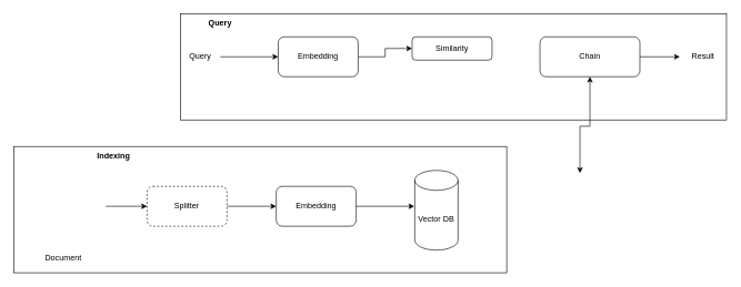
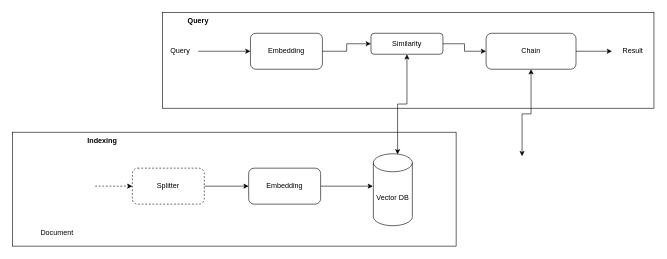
  <mxCell id="0" />
  <mxCell id="1" parent="0" />
  <mxCell id="2" value="Vector DB" style="shape=cylinder3;whiteSpace=wrap;html=1;boundedLbl=1;backgroundOutline=1;size=15;" vertex="1" parent="1"><mxGeometry x="622" y="256" width="65" height="120" as="geometry" /></mxCell>
- <mxCell id="3" style="edgeStyle=orthogonalEdgeStyle;rounded=0;orthogonalLoop=1;jettySize=auto;html=1;" edge="1" parent="1" source="4" target="6"><mxGeometry relative="1" as="geometry" /></mxCell>
+ <mxCell id="3" style="edgeStyle=orthogonalEdgeStyle;rounded=0;orthogonalLoop=1;jettySize=auto;html=1;dashed=1;" edge="1" parent="1" source="4" target="6"><mxGeometry relative="1" as="geometry" /></mxCell>
  <mxCell id="4" value="Document&lt;br&gt;" style="shape=image;html=1;verticalAlign=top;verticalLabelPosition=bottom;labelBackgroundColor=#ffffff;imageAspect=0;aspect=fixed;image=https://cdn2.iconfinder.com/data/icons/boxicons-solid-vol-2/24/bxs-file-pdf-128.png" vertex="1" parent="1"><mxGeometry x="30" y="246" width="128" height="128" as="geometry" /></mxCell>
  <mxCell id="5" style="edgeStyle=orthogonalEdgeStyle;rounded=0;orthogonalLoop=1;jettySize=auto;html=1;entryX=0;entryY=0.5;entryDx=0;entryDy=0;" edge="1" parent="1" source="6" target="8"><mxGeometry relative="1" as="geometry" /></mxCell>
  <mxCell id="6" value="Splitter" style="rounded=1;whiteSpace=wrap;html=1;dashed=1;" vertex="1" parent="1"><mxGeometry x="220" y="280" width="120" height="60" as="geometry" /></mxCell>
  <mxCell id="7" style="edgeStyle=orthogonalEdgeStyle;rounded=0;orthogonalLoop=1;jettySize=auto;html=1;entryX=-0.011;entryY=0.45;entryDx=0;entryDy=0;entryPerimeter=0;" edge="1" parent="1" source="8" target="2"><mxGeometry relative="1" as="geometry" /></mxCell>
  <mxCell id="8" value="Embedding" style="rounded=1;whiteSpace=wrap;html=1;" vertex="1" parent="1"><mxGeometry x="414" y="280" width="120" height="60" as="geometry" /></mxCell>
  <mxCell id="9" style="edgeStyle=orthogonalEdgeStyle;rounded=0;orthogonalLoop=1;jettySize=auto;html=1;entryX=0;entryY=0.5;entryDx=0;entryDy=0;" edge="1" parent="1" source="10" target="12"><mxGeometry relative="1" as="geometry" /></mxCell>
  <mxCell id="10" value="Query" style="text;html=1;strokeColor=none;fillColor=none;align=center;verticalAlign=middle;whiteSpace=wrap;rounded=0;" vertex="1" parent="1"><mxGeometry x="270" y="70" width="60" height="30" as="geometry" /></mxCell>
  <mxCell id="11" style="edgeStyle=orthogonalEdgeStyle;rounded=0;orthogonalLoop=1;jettySize=auto;html=1;" edge="1" parent="1" source="12" target="15"><mxGeometry relative="1" as="geometry" /></mxCell>
  <mxCell id="12" value="Embedding" style="rounded=1;whiteSpace=wrap;html=1;" vertex="1" parent="1"><mxGeometry x="417" y="55" width="120" height="60" as="geometry" /></mxCell>
+ <mxCell id="13" style="edgeStyle=orthogonalEdgeStyle;rounded=0;orthogonalLoop=1;jettySize=auto;html=1;entryX=0.622;entryY=0.008;entryDx=0;entryDy=0;entryPerimeter=0;startArrow=classic;startFill=1;" edge="1" parent="1" source="15" target="2"><mxGeometry relative="1" as="geometry" /></mxCell>
+ <mxCell id="14" style="edgeStyle=orthogonalEdgeStyle;rounded=0;orthogonalLoop=1;jettySize=auto;html=1;entryX=0;entryY=0.5;entryDx=0;entryDy=0;" edge="1" parent="1" source="15" target="18"><mxGeometry relative="1" as="geometry" /></mxCell>
  <mxCell id="15" value="Similarity" style="rounded=1;whiteSpace=wrap;html=1;" vertex="1" parent="1"><mxGeometry x="618" y="55" width="120" height="35" as="geometry" /></mxCell>
  <mxCell id="16" style="edgeStyle=orthogonalEdgeStyle;rounded=0;orthogonalLoop=1;jettySize=auto;html=1;entryX=0.573;entryY=-0.036;entryDx=0;entryDy=0;entryPerimeter=0;startArrow=classic;startFill=1;" edge="1" parent="1" source="18" target="19"><mxGeometry relative="1" as="geometry" /></mxCell>
  <mxCell id="17" style="edgeStyle=orthogonalEdgeStyle;rounded=0;orthogonalLoop=1;jettySize=auto;html=1;" edge="1" parent="1" source="18"><mxGeometry relative="1" as="geometry"><mxPoint x="1020" y="85" as="targetPoint" /></mxGeometry></mxCell>
  <mxCell id="18" value="Chain" style="rounded=1;whiteSpace=wrap;html=1;" vertex="1" parent="1"><mxGeometry x="810" y="55" width="150" height="60" as="geometry" /></mxCell>
  <mxCell id="19" value="" style="shape=image;verticalLabelPosition=bottom;labelBackgroundColor=default;verticalAlign=top;aspect=fixed;imageAspect=0;image=https://upload.wikimedia.org/wikipedia/commons/thumb/0/04/ChatGPT_logo.svg/1200px-ChatGPT_logo.svg.png;" vertex="1" parent="1"><mxGeometry x="807" y="264" width="110" height="110" as="geometry" /></mxCell>
  <mxCell id="20" value="Result" style="text;html=1;strokeColor=none;fillColor=none;align=center;verticalAlign=middle;whiteSpace=wrap;rounded=0;" vertex="1" parent="1"><mxGeometry x="1025" y="70" width="60" height="30" as="geometry" /></mxCell>
  <mxCell id="21" value="" style="rounded=0;whiteSpace=wrap;html=1;fillColor=none;" vertex="1" parent="1"><mxGeometry x="270" y="20" width="820" height="160" as="geometry" /></mxCell>
  <mxCell id="22" value="" style="rounded=0;whiteSpace=wrap;html=1;fillColor=none;" vertex="1" parent="1"><mxGeometry x="20" y="220" width="740" height="190" as="geometry" /></mxCell>
  <mxCell id="23" value="Indexing" style="text;html=1;strokeColor=none;fillColor=none;align=center;verticalAlign=middle;whiteSpace=wrap;rounded=0;fontStyle=1" vertex="1" parent="1"><mxGeometry x="140" y="220" width="60" height="30" as="geometry" /></mxCell>
  <mxCell id="24" value="Query" style="text;html=1;strokeColor=none;fillColor=none;align=center;verticalAlign=middle;whiteSpace=wrap;rounded=0;fontStyle=1" vertex="1" parent="1"><mxGeometry x="300" y="20" width="60" height="30" as="geometry" /></mxCell>
